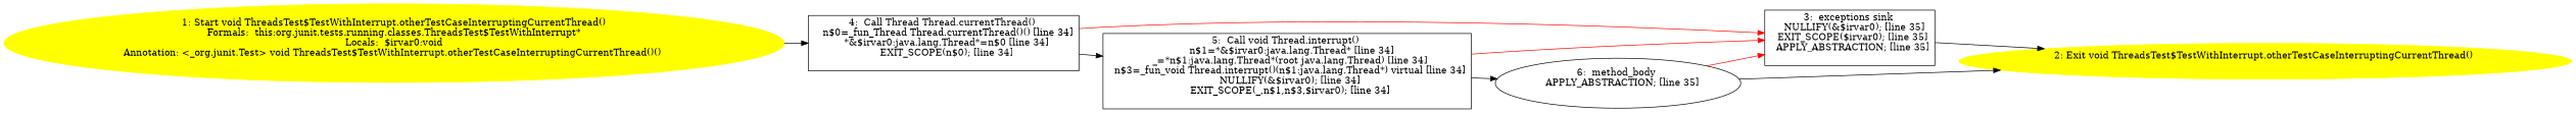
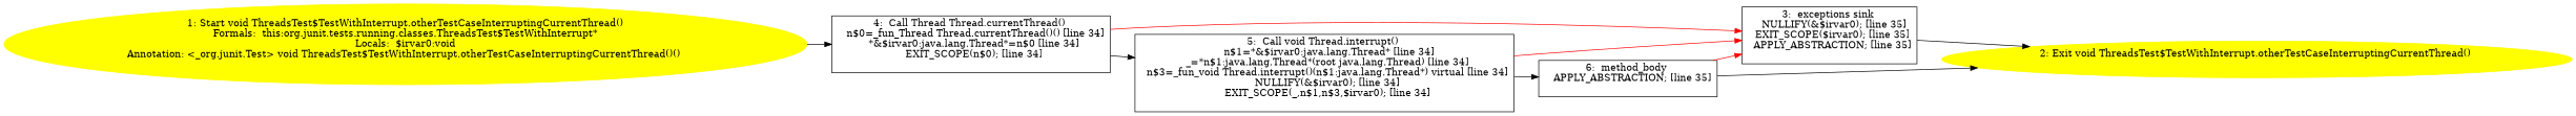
  digraph {
    rankdir=LR
    node [shape=box]
    n1 [color=yellow label="1: Start void ThreadsTest$TestWithInterrupt.otherTestCaseInterruptingCurrentThread()\nFormals:  this:org.junit.tests.running.classes.ThreadsTest$TestWithInterrupt*\nLocals:  $irvar0:void\nAnnotation: <_org.junit.Test> void ThreadsTest$TestWithInterrupt.otherTestCaseInterruptingCurrentThread()() \n  " style=filled shape=""]
    n2 [label="4:  Call Thread Thread.currentThread() \n   n$0=_fun_Thread Thread.currentThread()() [line 34]\n  *&$irvar0:java.lang.Thread*=n$0 [line 34]\n  EXIT_SCOPE(n$0); [line 34]\n "]
    n3 [label="3:  exceptions sink \n   NULLIFY(&$irvar0); [line 35]\n  EXIT_SCOPE($irvar0); [line 35]\n  APPLY_ABSTRACTION; [line 35]\n "]
    n4 [label="5:  Call void Thread.interrupt() \n   n$1=*&$irvar0:java.lang.Thread* [line 34]\n  _=*n$1:java.lang.Thread*(root java.lang.Thread) [line 34]\n  n$3=_fun_void Thread.interrupt()(n$1:java.lang.Thread*) virtual [line 34]\n  NULLIFY(&$irvar0); [line 34]\n  EXIT_SCOPE(_,n$1,n$3,$irvar0); [line 34]\n "]
    n5 [color=yellow label="2: Exit void ThreadsTest$TestWithInterrupt.otherTestCaseInterruptingCurrentThread() \n  " style=filled shape=""]
-   n6 [label="6:  method_body \n   APPLY_ABSTRACTION; [line 35]\n " shape=ellipse]
+   n6 [label="6:  method_body \n   APPLY_ABSTRACTION; [line 35]\n "]
    n1 -> n2
    n2 -> n3 [color=red]
    n2 -> n4
    n3 -> n5
    n4 -> n3 [color=red]
    n4 -> n6
    n6 -> n3 [color=red]
    n6 -> n5
  }
